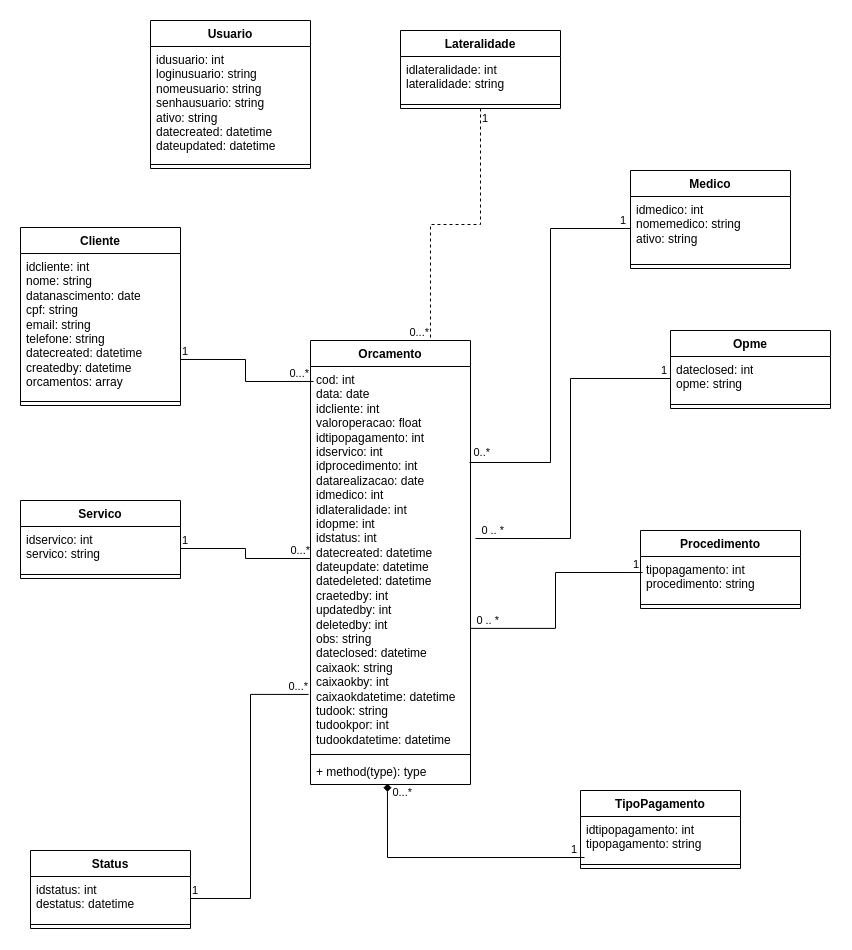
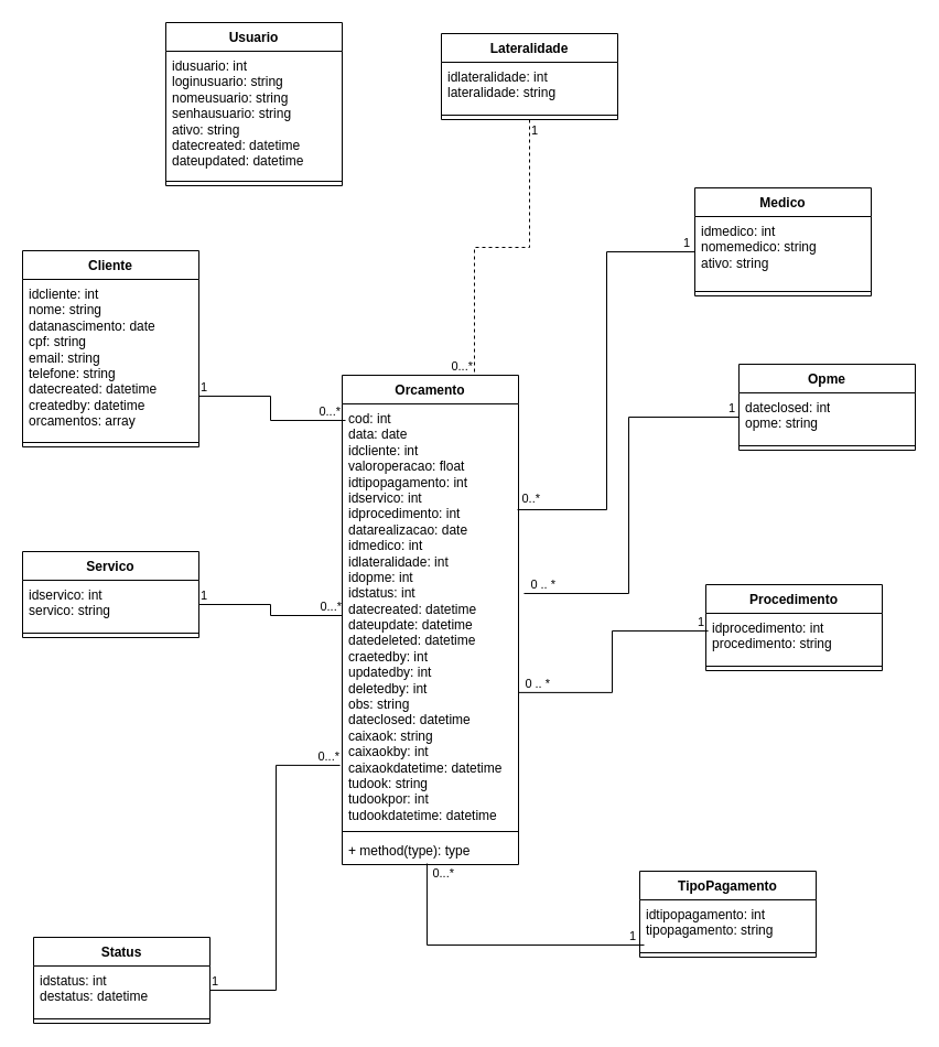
  <mxCell id="0" />
  <mxCell id="1" parent="0" />
  <mxCell id="2" value="Cliente" style="swimlane;fontStyle=1;align=center;verticalAlign=top;childLayout=stackLayout;horizontal=1;startSize=26;horizontalStack=0;resizeParent=1;resizeParentMax=0;resizeLast=0;collapsible=1;marginBottom=0;whiteSpace=wrap;html=1;" parent="1" vertex="1"><mxGeometry x="20" y="227" width="160" height="178" as="geometry" /></mxCell>
  <mxCell id="3" value="&lt;div&gt;idcliente: int&lt;/div&gt;&lt;div&gt;nome: string&lt;/div&gt;&lt;div&gt;datanascimento: date&lt;/div&gt;&lt;div&gt;cpf: string&lt;/div&gt;&lt;div&gt;email: string&lt;/div&gt;&lt;div&gt;telefone: string&lt;/div&gt;&lt;div&gt;datecreated: datetime&lt;/div&gt;&lt;div&gt;createdby: datetime&lt;/div&gt;&lt;div&gt;orcamentos: array&lt;/div&gt;" style="text;strokeColor=none;fillColor=none;align=left;verticalAlign=top;spacingLeft=4;spacingRight=4;overflow=hidden;rotatable=0;points=[[0,0.5],[1,0.5]];portConstraint=eastwest;whiteSpace=wrap;html=1;" parent="2" vertex="1"><mxGeometry y="26" width="160" height="144" as="geometry" /></mxCell>
  <mxCell id="4" value="" style="line;strokeWidth=1;fillColor=none;align=left;verticalAlign=middle;spacingTop=-1;spacingLeft=3;spacingRight=3;rotatable=0;labelPosition=right;points=[];portConstraint=eastwest;strokeColor=inherit;" parent="2" vertex="1"><mxGeometry y="170" width="160" height="8" as="geometry" /></mxCell>
  <mxCell id="5" value="Lateralidade" style="swimlane;fontStyle=1;align=center;verticalAlign=top;childLayout=stackLayout;horizontal=1;startSize=26;horizontalStack=0;resizeParent=1;resizeParentMax=0;resizeLast=0;collapsible=1;marginBottom=0;whiteSpace=wrap;html=1;" parent="1" vertex="1"><mxGeometry x="400" y="30" width="160" height="78" as="geometry" /></mxCell>
  <mxCell id="6" value="&lt;div&gt;idlateralidade: int&lt;/div&gt;&lt;div&gt;lateralidade: string&lt;/div&gt;" style="text;strokeColor=none;fillColor=none;align=left;verticalAlign=top;spacingLeft=4;spacingRight=4;overflow=hidden;rotatable=0;points=[[0,0.5],[1,0.5]];portConstraint=eastwest;whiteSpace=wrap;html=1;" parent="5" vertex="1"><mxGeometry y="26" width="160" height="44" as="geometry" /></mxCell>
  <mxCell id="7" value="" style="line;strokeWidth=1;fillColor=none;align=left;verticalAlign=middle;spacingTop=-1;spacingLeft=3;spacingRight=3;rotatable=0;labelPosition=right;points=[];portConstraint=eastwest;strokeColor=inherit;" parent="5" vertex="1"><mxGeometry y="70" width="160" height="8" as="geometry" /></mxCell>
  <mxCell id="8" value="Medico" style="swimlane;fontStyle=1;align=center;verticalAlign=top;childLayout=stackLayout;horizontal=1;startSize=26;horizontalStack=0;resizeParent=1;resizeParentMax=0;resizeLast=0;collapsible=1;marginBottom=0;whiteSpace=wrap;html=1;" parent="1" vertex="1"><mxGeometry x="630" y="170" width="160" height="98" as="geometry" /></mxCell>
  <mxCell id="9" value="&lt;div&gt;idmedico: int&lt;/div&gt;&lt;div&gt;nomemedico: string&lt;/div&gt;&lt;div&gt;ativo: string&lt;/div&gt;" style="text;strokeColor=none;fillColor=none;align=left;verticalAlign=top;spacingLeft=4;spacingRight=4;overflow=hidden;rotatable=0;points=[[0,0.5],[1,0.5]];portConstraint=eastwest;whiteSpace=wrap;html=1;" parent="8" vertex="1"><mxGeometry y="26" width="160" height="64" as="geometry" /></mxCell>
  <mxCell id="10" value="" style="line;strokeWidth=1;fillColor=none;align=left;verticalAlign=middle;spacingTop=-1;spacingLeft=3;spacingRight=3;rotatable=0;labelPosition=right;points=[];portConstraint=eastwest;strokeColor=inherit;" parent="8" vertex="1"><mxGeometry y="90" width="160" height="8" as="geometry" /></mxCell>
  <mxCell id="11" value="Opme" style="swimlane;fontStyle=1;align=center;verticalAlign=top;childLayout=stackLayout;horizontal=1;startSize=26;horizontalStack=0;resizeParent=1;resizeParentMax=0;resizeLast=0;collapsible=1;marginBottom=0;whiteSpace=wrap;html=1;" parent="1" vertex="1"><mxGeometry x="670" y="330" width="160" height="78" as="geometry" /></mxCell>
  <mxCell id="12" value="&lt;div&gt;dateclosed: int&lt;/div&gt;&lt;div&gt;opme: string&lt;/div&gt;" style="text;strokeColor=none;fillColor=none;align=left;verticalAlign=top;spacingLeft=4;spacingRight=4;overflow=hidden;rotatable=0;points=[[0,0.5],[1,0.5]];portConstraint=eastwest;whiteSpace=wrap;html=1;" parent="11" vertex="1"><mxGeometry y="26" width="160" height="44" as="geometry" /></mxCell>
  <mxCell id="13" value="" style="line;strokeWidth=1;fillColor=none;align=left;verticalAlign=middle;spacingTop=-1;spacingLeft=3;spacingRight=3;rotatable=0;labelPosition=right;points=[];portConstraint=eastwest;strokeColor=inherit;" parent="11" vertex="1"><mxGeometry y="70" width="160" height="8" as="geometry" /></mxCell>
  <mxCell id="14" value="Orcamento" style="swimlane;fontStyle=1;align=center;verticalAlign=top;childLayout=stackLayout;horizontal=1;startSize=26;horizontalStack=0;resizeParent=1;resizeParentMax=0;resizeLast=0;collapsible=1;marginBottom=0;whiteSpace=wrap;html=1;swimlaneLine=1;strokeColor=default;" parent="1" vertex="1"><mxGeometry x="310" y="340" width="160" height="444" as="geometry" /></mxCell>
  <mxCell id="15" value="&lt;div&gt;cod: int&lt;/div&gt;&lt;div&gt;data: date&lt;/div&gt;&lt;div&gt;idcliente: int&lt;/div&gt;&lt;div&gt;valoroperacao: float&lt;/div&gt;&lt;div&gt;idtipopagamento: int&lt;/div&gt;&lt;div&gt;idservico: int&lt;/div&gt;&lt;div&gt;idprocedimento: int&lt;/div&gt;&lt;div&gt;datarealizacao: date&lt;/div&gt;&lt;div&gt;idmedico: int&lt;/div&gt;&lt;div&gt;idlateralidade: int&lt;/div&gt;&lt;div&gt;idopme: int&amp;nbsp;&lt;/div&gt;&lt;div&gt;idstatus: int&lt;/div&gt;&lt;div&gt;datecreated: datetime&lt;/div&gt;&lt;div&gt;dateupdate: datetime&lt;/div&gt;&lt;div&gt;datedeleted: datetime&lt;/div&gt;&lt;div&gt;craetedby: int&lt;/div&gt;&lt;div&gt;updatedby: int&lt;/div&gt;&lt;div&gt;deletedby: int&lt;/div&gt;&lt;div&gt;obs: string&lt;/div&gt;&lt;div&gt;dateclosed: datetime&lt;/div&gt;&lt;div&gt;caixaok: string&lt;/div&gt;&lt;div&gt;caixaokby: int&lt;/div&gt;&lt;div&gt;caixaokdatetime: datetime&lt;/div&gt;&lt;div&gt;tudook: string&lt;/div&gt;&lt;div&gt;tudookpor: int&lt;/div&gt;&lt;div&gt;tudookdatetime: datetime&lt;/div&gt;" style="text;strokeColor=none;fillColor=none;align=left;verticalAlign=top;spacingLeft=4;spacingRight=4;overflow=hidden;rotatable=0;points=[[0,0.5],[1,0.5]];portConstraint=eastwest;whiteSpace=wrap;html=1;" parent="14" vertex="1"><mxGeometry y="26" width="160" height="384" as="geometry" /></mxCell>
  <mxCell id="16" value="" style="line;strokeWidth=1;fillColor=none;align=left;verticalAlign=middle;spacingTop=-1;spacingLeft=3;spacingRight=3;rotatable=0;labelPosition=right;points=[];portConstraint=eastwest;strokeColor=inherit;" parent="14" vertex="1"><mxGeometry y="410" width="160" height="8" as="geometry" /></mxCell>
  <mxCell id="17" value="+ method(type): type" style="text;strokeColor=none;fillColor=none;align=left;verticalAlign=top;spacingLeft=4;spacingRight=4;overflow=hidden;rotatable=0;points=[[0,0.5],[1,0.5]];portConstraint=eastwest;whiteSpace=wrap;html=1;allowArrows=1;noLabel=0;absoluteArcSize=0;collapsible=0;shadow=0;imageAspect=1;pointerEvents=1;comic=0;portConstraintRotation=0;snapToPoint=0;fixDash=0;" parent="14" vertex="1"><mxGeometry y="418" width="160" height="26" as="geometry" /></mxCell>
  <mxCell id="18" value="" style="endArrow=none;html=1;edgeStyle=orthogonalEdgeStyle;rounded=0;exitX=0;exitY=0.5;exitDx=0;exitDy=0;entryX=1.031;entryY=0.448;entryDx=0;entryDy=0;entryPerimeter=0;" parent="1" source="12" target="15" edge="1"><mxGeometry relative="1" as="geometry"><mxPoint x="480" y="521.002" as="sourcePoint" /><mxPoint x="410" y="527" as="targetPoint" /></mxGeometry></mxCell>
  <mxCell id="19" value="1" style="edgeLabel;resizable=0;html=1;align=left;verticalAlign=bottom;" parent="18" connectable="0" vertex="1"><mxGeometry x="-1" relative="1" as="geometry"><mxPoint x="-11" as="offset" /></mxGeometry></mxCell>
  <mxCell id="20" value="0 .. *" style="edgeLabel;resizable=0;html=1;align=right;verticalAlign=bottom;" parent="18" connectable="0" vertex="1"><mxGeometry x="1" relative="1" as="geometry"><mxPoint x="29" as="offset" /></mxGeometry></mxCell>
  <mxCell id="21" value="Procedimento" style="swimlane;fontStyle=1;align=center;verticalAlign=top;childLayout=stackLayout;horizontal=1;startSize=26;horizontalStack=0;resizeParent=1;resizeParentMax=0;resizeLast=0;collapsible=1;marginBottom=0;whiteSpace=wrap;html=1;" parent="1" vertex="1"><mxGeometry x="640" y="530" width="160" height="78" as="geometry" /></mxCell>
- <mxCell id="22" value="&lt;div&gt;tipopagamento: int&lt;/div&gt;&lt;div&gt;procedimento: string&lt;/div&gt;" style="text;strokeColor=none;fillColor=none;align=left;verticalAlign=top;spacingLeft=4;spacingRight=4;overflow=hidden;rotatable=0;points=[[0,0.5],[1,0.5]];portConstraint=eastwest;whiteSpace=wrap;html=1;" parent="21" vertex="1"><mxGeometry y="26" width="160" height="44" as="geometry" /></mxCell>
+ <mxCell id="22" value="&lt;div&gt;idprocedimento: int&lt;/div&gt;&lt;div&gt;procedimento: string&lt;/div&gt;" style="text;strokeColor=none;fillColor=none;align=left;verticalAlign=top;spacingLeft=4;spacingRight=4;overflow=hidden;rotatable=0;points=[[0,0.5],[1,0.5]];portConstraint=eastwest;whiteSpace=wrap;html=1;" parent="21" vertex="1"><mxGeometry y="26" width="160" height="44" as="geometry" /></mxCell>
  <mxCell id="23" value="" style="line;strokeWidth=1;fillColor=none;align=left;verticalAlign=middle;spacingTop=-1;spacingLeft=3;spacingRight=3;rotatable=0;labelPosition=right;points=[];portConstraint=eastwest;strokeColor=inherit;" parent="21" vertex="1"><mxGeometry y="70" width="160" height="8" as="geometry" /></mxCell>
  <mxCell id="24" value="Servico" style="swimlane;fontStyle=1;align=center;verticalAlign=top;childLayout=stackLayout;horizontal=1;startSize=26;horizontalStack=0;resizeParent=1;resizeParentMax=0;resizeLast=0;collapsible=1;marginBottom=0;whiteSpace=wrap;html=1;" parent="1" vertex="1"><mxGeometry x="20" y="500" width="160" height="78" as="geometry" /></mxCell>
  <mxCell id="25" value="&lt;div&gt;idservico: int&lt;/div&gt;&lt;div&gt;servico: string&lt;/div&gt;" style="text;strokeColor=none;fillColor=none;align=left;verticalAlign=top;spacingLeft=4;spacingRight=4;overflow=hidden;rotatable=0;points=[[0,0.5],[1,0.5]];portConstraint=eastwest;whiteSpace=wrap;html=1;" parent="24" vertex="1"><mxGeometry y="26" width="160" height="44" as="geometry" /></mxCell>
  <mxCell id="26" value="" style="line;strokeWidth=1;fillColor=none;align=left;verticalAlign=middle;spacingTop=-1;spacingLeft=3;spacingRight=3;rotatable=0;labelPosition=right;points=[];portConstraint=eastwest;strokeColor=inherit;" parent="24" vertex="1"><mxGeometry y="70" width="160" height="8" as="geometry" /></mxCell>
  <mxCell id="27" value="Status" style="swimlane;fontStyle=1;align=center;verticalAlign=top;childLayout=stackLayout;horizontal=1;startSize=26;horizontalStack=0;resizeParent=1;resizeParentMax=0;resizeLast=0;collapsible=1;marginBottom=0;whiteSpace=wrap;html=1;" parent="1" vertex="1"><mxGeometry x="30" y="850" width="160" height="78" as="geometry" /></mxCell>
  <mxCell id="28" value="&lt;div&gt;idstatus: int&lt;/div&gt;&lt;div&gt;destatus: datetime&lt;/div&gt;" style="text;strokeColor=none;fillColor=none;align=left;verticalAlign=top;spacingLeft=4;spacingRight=4;overflow=hidden;rotatable=0;points=[[0,0.5],[1,0.5]];portConstraint=eastwest;whiteSpace=wrap;html=1;" parent="27" vertex="1"><mxGeometry y="26" width="160" height="44" as="geometry" /></mxCell>
  <mxCell id="29" value="" style="line;strokeWidth=1;fillColor=none;align=left;verticalAlign=middle;spacingTop=-1;spacingLeft=3;spacingRight=3;rotatable=0;labelPosition=right;points=[];portConstraint=eastwest;strokeColor=inherit;" parent="27" vertex="1"><mxGeometry y="70" width="160" height="8" as="geometry" /></mxCell>
  <mxCell id="30" value="TipoPagamento" style="swimlane;fontStyle=1;align=center;verticalAlign=top;childLayout=stackLayout;horizontal=1;startSize=26;horizontalStack=0;resizeParent=1;resizeParentMax=0;resizeLast=0;collapsible=1;marginBottom=0;whiteSpace=wrap;html=1;" parent="1" vertex="1"><mxGeometry x="580" y="790" width="160" height="78" as="geometry" /></mxCell>
  <mxCell id="31" value="&lt;div&gt;idtipopagamento: int&lt;/div&gt;&lt;div&gt;tipopagamento: string&lt;/div&gt;" style="text;strokeColor=none;fillColor=none;align=left;verticalAlign=top;spacingLeft=4;spacingRight=4;overflow=hidden;rotatable=0;points=[[0,0.5],[1,0.5]];portConstraint=eastwest;whiteSpace=wrap;html=1;" parent="30" vertex="1"><mxGeometry y="26" width="160" height="44" as="geometry" /></mxCell>
  <mxCell id="32" value="" style="line;strokeWidth=1;fillColor=none;align=left;verticalAlign=middle;spacingTop=-1;spacingLeft=3;spacingRight=3;rotatable=0;labelPosition=right;points=[];portConstraint=eastwest;strokeColor=inherit;" parent="30" vertex="1"><mxGeometry y="70" width="160" height="8" as="geometry" /></mxCell>
  <mxCell id="33" value="Usuario" style="swimlane;fontStyle=1;align=center;verticalAlign=top;childLayout=stackLayout;horizontal=1;startSize=26;horizontalStack=0;resizeParent=1;resizeParentMax=0;resizeLast=0;collapsible=1;marginBottom=0;whiteSpace=wrap;html=1;" parent="1" vertex="1"><mxGeometry x="150" y="20" width="160" height="148" as="geometry" /></mxCell>
  <mxCell id="34" value="&lt;div&gt;idusuario: int&lt;/div&gt;&lt;div&gt;loginusuario: string&lt;/div&gt;&lt;div&gt;nomeusuario: string&lt;/div&gt;&lt;div&gt;senhausuario: string&lt;/div&gt;&lt;div&gt;ativo: string&lt;/div&gt;&lt;div&gt;datecreated: datetime&lt;/div&gt;&lt;div&gt;dateupdated: datetime&lt;/div&gt;" style="text;strokeColor=none;fillColor=none;align=left;verticalAlign=top;spacingLeft=4;spacingRight=4;overflow=hidden;rotatable=0;points=[[0,0.5],[1,0.5]];portConstraint=eastwest;whiteSpace=wrap;html=1;" parent="33" vertex="1"><mxGeometry y="26" width="160" height="114" as="geometry" /></mxCell>
  <mxCell id="35" value="" style="line;strokeWidth=1;fillColor=none;align=left;verticalAlign=middle;spacingTop=-1;spacingLeft=3;spacingRight=3;rotatable=0;labelPosition=right;points=[];portConstraint=eastwest;strokeColor=inherit;" parent="33" vertex="1"><mxGeometry y="140" width="160" height="8" as="geometry" /></mxCell>
  <mxCell id="36" value="" style="endArrow=none;html=1;edgeStyle=orthogonalEdgeStyle;rounded=0;entryX=0.994;entryY=0.25;entryDx=0;entryDy=0;entryPerimeter=0;exitX=0;exitY=0.5;exitDx=0;exitDy=0;" parent="1" source="9" target="15" edge="1"><mxGeometry relative="1" as="geometry"><mxPoint x="450" y="280" as="sourcePoint" /><mxPoint x="610" y="280" as="targetPoint" /></mxGeometry></mxCell>
  <mxCell id="37" value="1" style="edgeLabel;resizable=0;html=1;align=left;verticalAlign=bottom;" parent="36" connectable="0" vertex="1"><mxGeometry x="-1" relative="1" as="geometry"><mxPoint x="-12" as="offset" /></mxGeometry></mxCell>
  <mxCell id="38" value="0..*" style="edgeLabel;resizable=0;html=1;align=right;verticalAlign=bottom;" parent="36" connectable="0" vertex="1"><mxGeometry x="1" relative="1" as="geometry"><mxPoint x="21" y="-2" as="offset" /></mxGeometry></mxCell>
- <mxCell id="39" value="" style="endArrow=diamond;html=1;edgeStyle=orthogonalEdgeStyle;rounded=0;entryX=0.481;entryY=0.962;entryDx=0;entryDy=0;entryPerimeter=0;exitX=0.025;exitY=0.932;exitDx=0;exitDy=0;exitPerimeter=0;" parent="1" source="31" target="17" edge="1"><mxGeometry relative="1" as="geometry"><mxPoint x="320" y="830" as="sourcePoint" /><mxPoint x="480" y="830" as="targetPoint" /></mxGeometry></mxCell>
+ <mxCell id="39" value="" style="endArrow=none;html=1;edgeStyle=orthogonalEdgeStyle;rounded=0;entryX=0.481;entryY=0.962;entryDx=0;entryDy=0;entryPerimeter=0;exitX=0.025;exitY=0.932;exitDx=0;exitDy=0;exitPerimeter=0;" parent="1" source="31" target="17" edge="1"><mxGeometry relative="1" as="geometry"><mxPoint x="320" y="830" as="sourcePoint" /><mxPoint x="480" y="830" as="targetPoint" /></mxGeometry></mxCell>
  <mxCell id="40" value="1" style="edgeLabel;resizable=0;html=1;align=left;verticalAlign=bottom;" parent="39" connectable="0" vertex="1"><mxGeometry x="-1" relative="1" as="geometry"><mxPoint x="-15" as="offset" /></mxGeometry></mxCell>
  <mxCell id="41" value="0...*" style="edgeLabel;resizable=0;html=1;align=right;verticalAlign=bottom;" parent="39" connectable="0" vertex="1"><mxGeometry x="1" relative="1" as="geometry"><mxPoint x="25" y="17" as="offset" /></mxGeometry></mxCell>
  <mxCell id="42" value="" style="endArrow=none;html=1;edgeStyle=orthogonalEdgeStyle;rounded=0;entryX=0.019;entryY=0.039;entryDx=0;entryDy=0;entryPerimeter=0;exitX=1;exitY=0.736;exitDx=0;exitDy=0;exitPerimeter=0;" parent="1" source="3" target="15" edge="1"><mxGeometry relative="1" as="geometry"><mxPoint x="180" y="418" as="sourcePoint" /><mxPoint x="260" y="320" as="targetPoint" /></mxGeometry></mxCell>
  <mxCell id="43" value="1" style="edgeLabel;resizable=0;html=1;align=left;verticalAlign=bottom;" parent="42" connectable="0" vertex="1"><mxGeometry x="-1" relative="1" as="geometry" /></mxCell>
  <mxCell id="44" value="0...*" style="edgeLabel;resizable=0;html=1;align=right;verticalAlign=bottom;" parent="42" connectable="0" vertex="1"><mxGeometry x="1" relative="1" as="geometry"><mxPoint x="-4" as="offset" /></mxGeometry></mxCell>
  <mxCell id="45" value="" style="endArrow=none;html=1;edgeStyle=orthogonalEdgeStyle;rounded=0;entryX=-0.012;entryY=0.854;entryDx=0;entryDy=0;entryPerimeter=0;exitX=1;exitY=0.5;exitDx=0;exitDy=0;" parent="1" source="28" target="15" edge="1"><mxGeometry relative="1" as="geometry"><mxPoint x="100" y="710" as="sourcePoint" /><mxPoint x="260" y="710" as="targetPoint" /></mxGeometry></mxCell>
  <mxCell id="46" value="1" style="edgeLabel;resizable=0;html=1;align=left;verticalAlign=bottom;" parent="45" connectable="0" vertex="1"><mxGeometry x="-1" relative="1" as="geometry" /></mxCell>
  <mxCell id="47" value="0...*" style="edgeLabel;resizable=0;html=1;align=right;verticalAlign=bottom;" parent="45" connectable="0" vertex="1"><mxGeometry x="1" relative="1" as="geometry" /></mxCell>
  <mxCell id="48" value="" style="endArrow=none;html=1;edgeStyle=orthogonalEdgeStyle;rounded=0;entryX=0;entryY=0.5;entryDx=0;entryDy=0;exitX=1;exitY=0.5;exitDx=0;exitDy=0;" parent="1" source="25" target="15" edge="1"><mxGeometry relative="1" as="geometry"><mxPoint x="100" y="650" as="sourcePoint" /><mxPoint x="260" y="650" as="targetPoint" /></mxGeometry></mxCell>
  <mxCell id="49" value="1" style="edgeLabel;resizable=0;html=1;align=left;verticalAlign=bottom;" parent="48" connectable="0" vertex="1"><mxGeometry x="-1" relative="1" as="geometry" /></mxCell>
  <mxCell id="50" value="0...*" style="edgeLabel;resizable=0;html=1;align=right;verticalAlign=bottom;" parent="48" connectable="0" vertex="1"><mxGeometry x="1" relative="1" as="geometry" /></mxCell>
  <mxCell id="51" value="" style="endArrow=none;html=1;edgeStyle=orthogonalEdgeStyle;rounded=0;exitX=0.5;exitY=1;exitDx=0;exitDy=0;entryX=0.75;entryY=0;entryDx=0;entryDy=0;dashed=1;" parent="1" source="5" target="14" edge="1"><mxGeometry relative="1" as="geometry"><mxPoint x="480" y="134" as="sourcePoint" /><mxPoint x="560" y="180" as="targetPoint" /></mxGeometry></mxCell>
  <mxCell id="52" value="1" style="edgeLabel;resizable=0;html=1;align=left;verticalAlign=bottom;" parent="51" connectable="0" vertex="1"><mxGeometry x="-1" relative="1" as="geometry"><mxPoint y="18" as="offset" /></mxGeometry></mxCell>
  <mxCell id="53" value="0...*" style="edgeLabel;resizable=0;html=1;align=right;verticalAlign=bottom;" parent="51" connectable="0" vertex="1"><mxGeometry x="1" relative="1" as="geometry"><mxPoint x="-1" as="offset" /></mxGeometry></mxCell>
  <mxCell id="54" value="" style="endArrow=none;html=1;edgeStyle=orthogonalEdgeStyle;rounded=0;exitX=0.013;exitY=0.364;exitDx=0;exitDy=0;entryX=1;entryY=0.682;entryDx=0;entryDy=0;entryPerimeter=0;exitPerimeter=0;" edge="1" parent="1" source="22" target="15"><mxGeometry relative="1" as="geometry"><mxPoint x="680" y="470" as="sourcePoint" /><mxPoint x="485" y="630" as="targetPoint" /></mxGeometry></mxCell>
  <mxCell id="55" value="1" style="edgeLabel;resizable=0;html=1;align=left;verticalAlign=bottom;" connectable="0" vertex="1" parent="54"><mxGeometry x="-1" relative="1" as="geometry"><mxPoint x="-11" as="offset" /></mxGeometry></mxCell>
  <mxCell id="56" value="0 .. *" style="edgeLabel;resizable=0;html=1;align=right;verticalAlign=bottom;" connectable="0" vertex="1" parent="54"><mxGeometry x="1" relative="1" as="geometry"><mxPoint x="29" as="offset" /></mxGeometry></mxCell>
